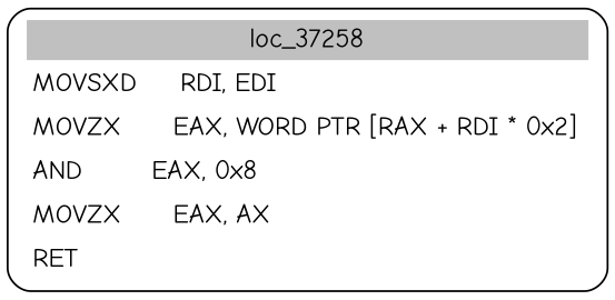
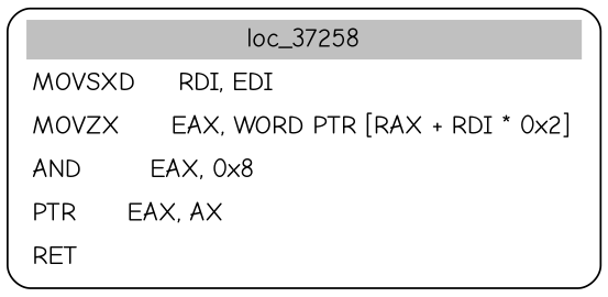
  digraph {
    fontname="Comic Neue"
-   n1 [fontname="Comic Neue" label=<<table border="0" cellborder="0" cellpadding="3"><tr><td align="center" colspan="2" bgcolor="grey">loc_37258</td></tr><tr><td align="left">MOVSXD     RDI, EDI</td></tr><tr><td align="left">MOVZX      EAX, WORD PTR [RAX + RDI * 0x2]</td></tr><tr><td align="left">AND        EAX, 0x8</td></tr><tr><td align="left">MOVZX      EAX, AX</td></tr><tr><td align="left">RET        </td></tr></table>> shape=Mrecord]
+   n1 [fontname="Comic Neue" label=<<table border="0" cellborder="0" cellpadding="3"><tr><td align="center" colspan="2" bgcolor="grey">loc_37258</td></tr><tr><td align="left">MOVSXD     RDI, EDI</td></tr><tr><td align="left">MOVZX      EAX, WORD PTR [RAX + RDI * 0x2]</td></tr><tr><td align="left">AND        EAX, 0x8</td></tr><tr><td align="left">PTR      EAX, AX</td></tr><tr><td align="left">RET        </td></tr></table>> shape=Mrecord]
  }
